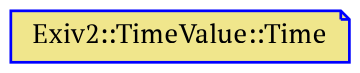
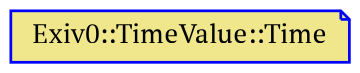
  digraph {
    rankdir=LR
    fontname="PT Serif"
-   n1 [color=blue fillcolor=khaki fontname="PT Serif" fontsize=10 height=0.2 label="Exiv2::TimeValue::Time" shape=note style=filled width=0.4]
+   n1 [color=blue fillcolor=khaki fontname="PT Serif" fontsize=10 height=0.2 label="Exiv0::TimeValue::Time" shape=note style=filled width=0.4]
  }
